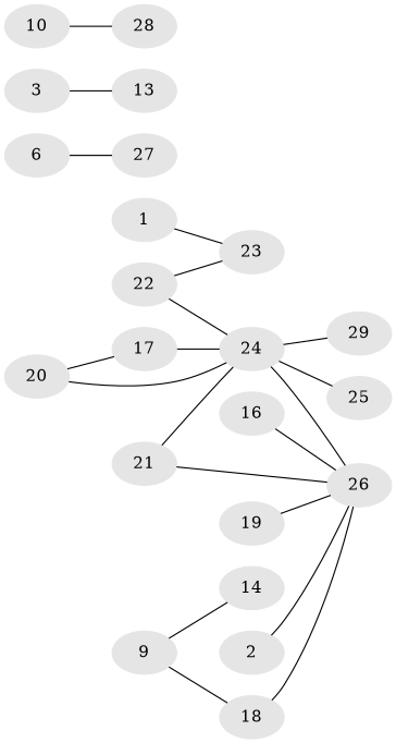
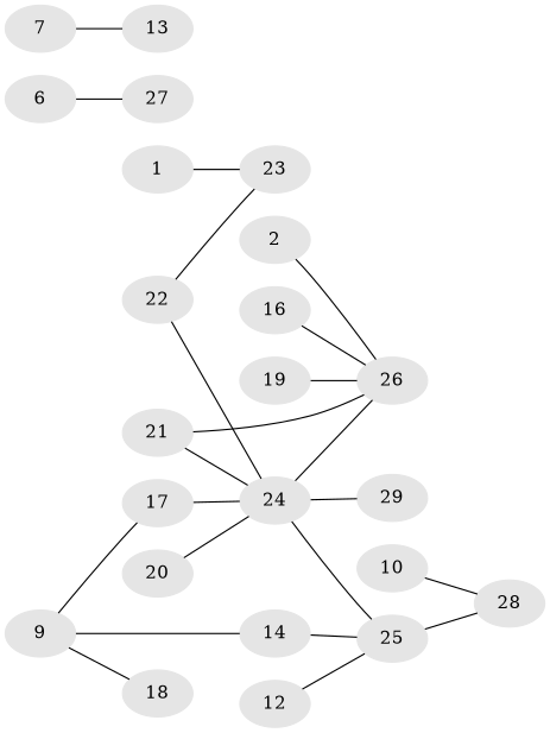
  graph {
    rankdir=LR
    node [color=gray90 style=filled]
    edge [weight=1.0]
    1
    23
    2
    26
    6
    27
-   7 [label=3]
+   7
    13
    9
    14
    17
    18
    25
    24
    10
    28
+   12
    29
    16
    19
    20
    21
    22
    1 -- 23
    2 -- 26
    6 -- 27 [weight=2.0]
    7 -- 13
    9 -- 14
-   20 -- 17
+   9 -- 17
    9 -- 18
+   14 -- 25
    17 -- 24
-   18 -- 26
+   25 -- 28
    24 -- 26
    24 -- 25
    24 -- 29
    10 -- 28
+   12 -- 25
    16 -- 26
    19 -- 26
    20 -- 24
    21 -- 26
    21 -- 24
    22 -- 23
    22 -- 24
  }
